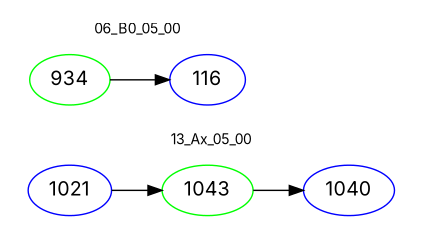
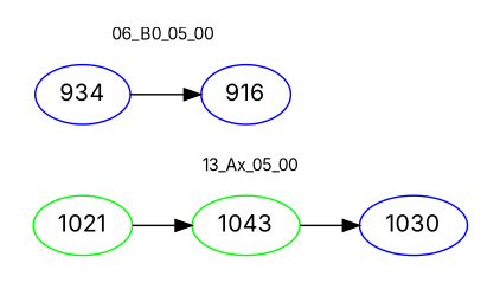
  digraph {
    fontname=Inter
    rankdir=LR
    node [color=blue fontname=Inter]
    edge [color=black fontname=Inter]
    n1 [color=green label=1043]
-   n2 [label=1021]
-   n3 [label=1040]
-   n4 [color=green label=934]
-   n5 [label=116]
+   n2 [color=green label=1021]
+   n3 [label=1030]
+   n4 [label=934]
+   n5 [label=916]
    subgraph cluster_1 {
      color=white
      fontsize=10
      label="13_Ax_05_00"
      n1
      n2
      n3
    }
    subgraph cluster_2 {
      color=white
      fontsize=10
      label="06_B0_05_00"
      n4
      n5
    }
    n1 -> n3
    n2 -> n1
    n4 -> n5
  }
